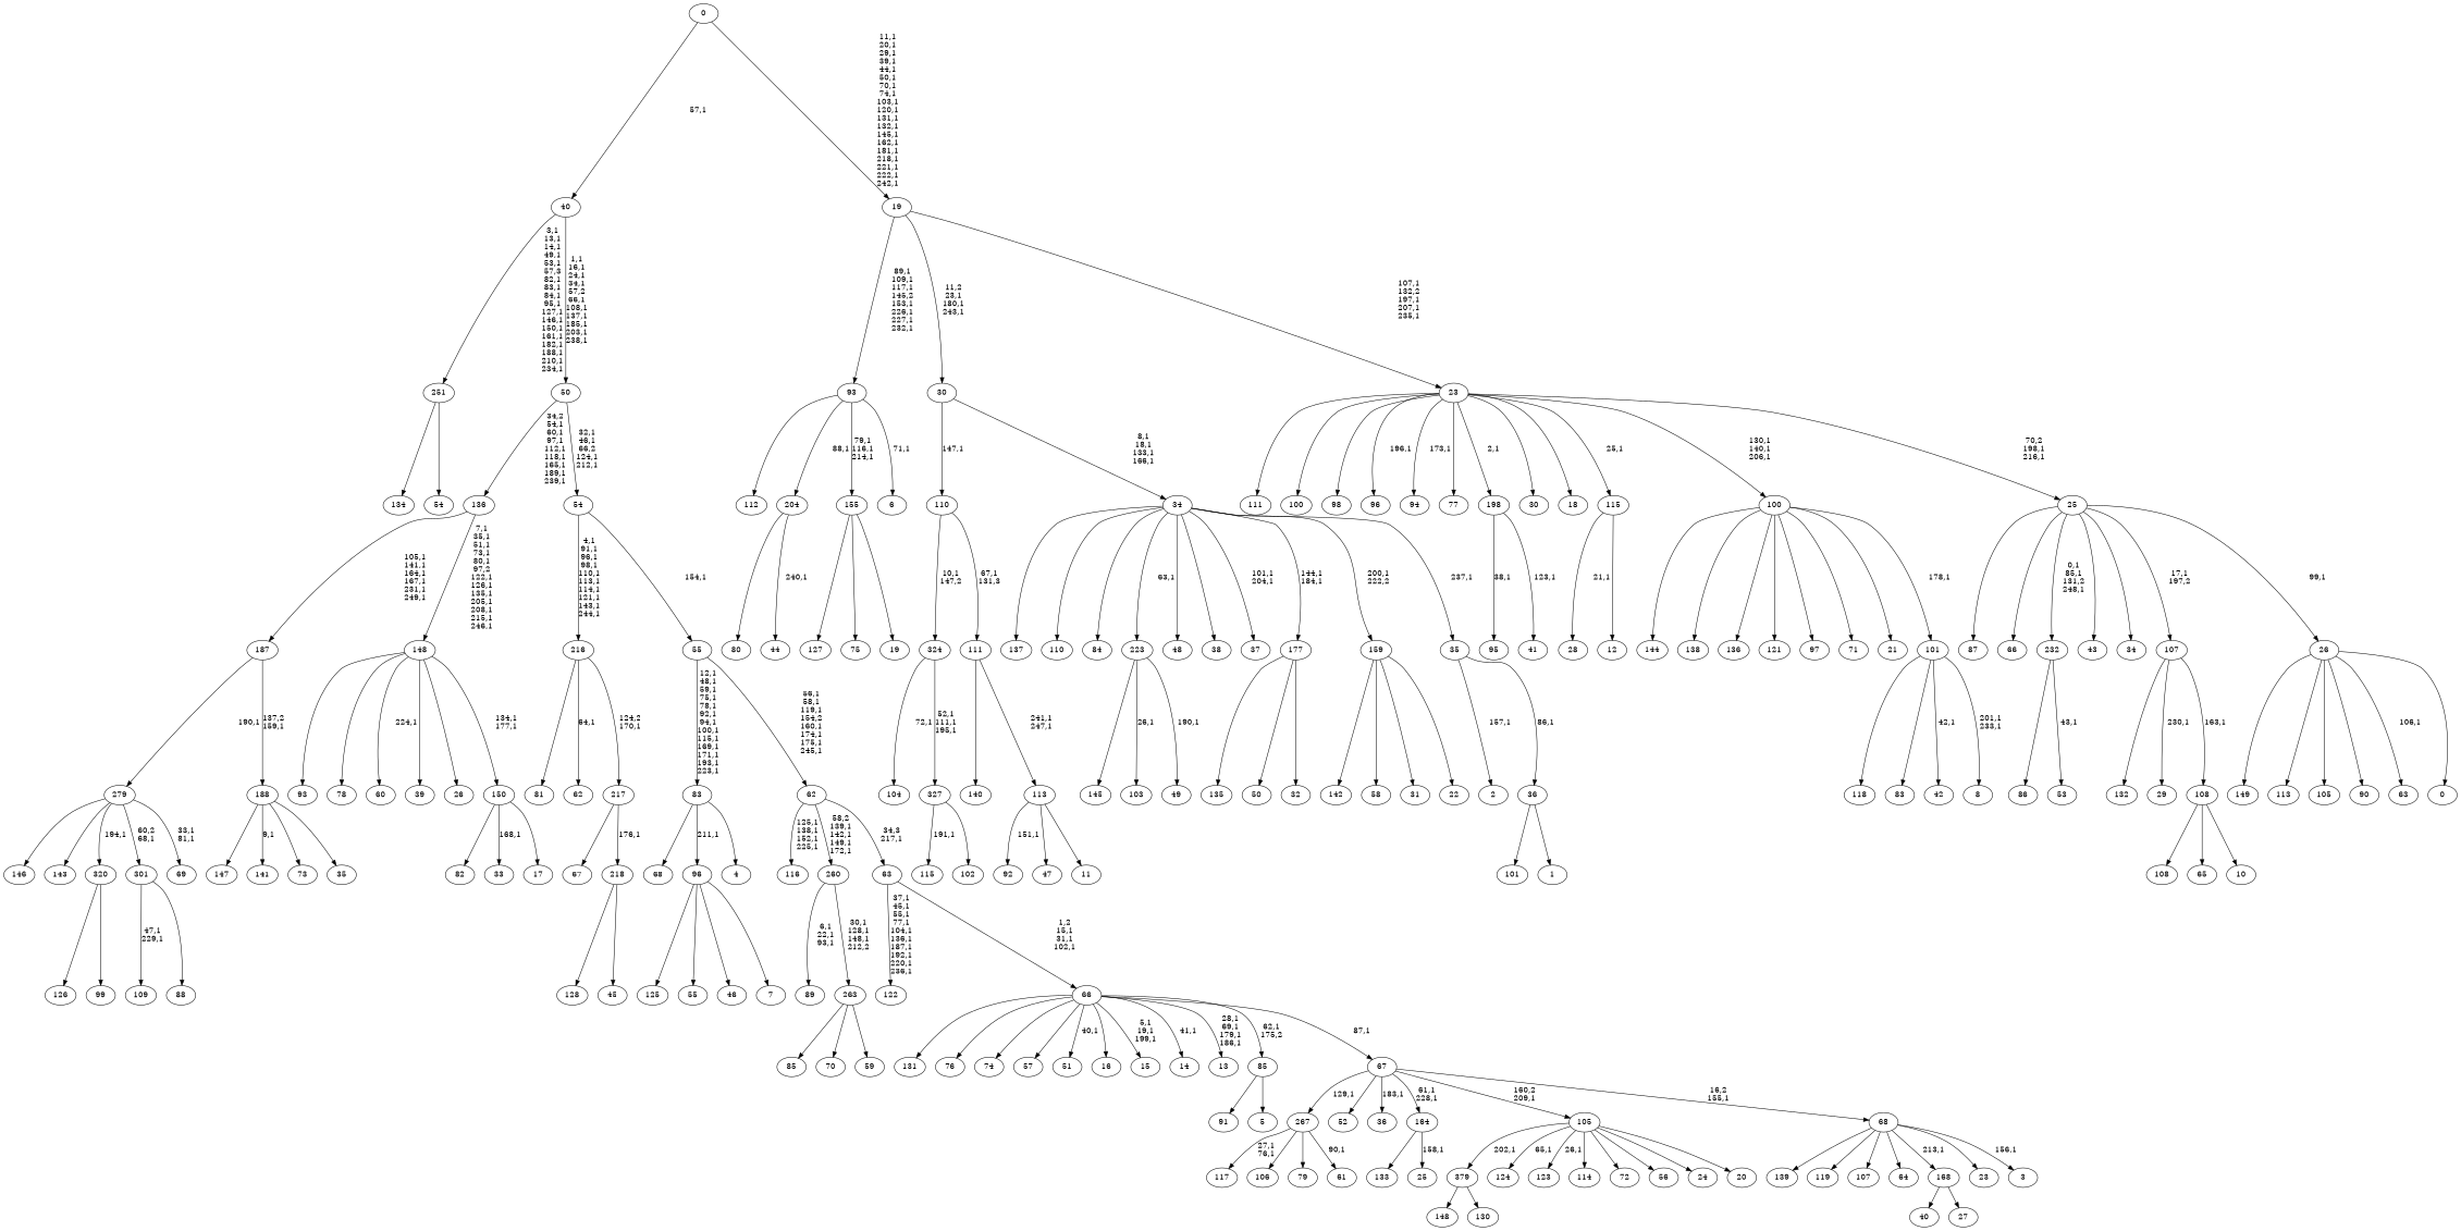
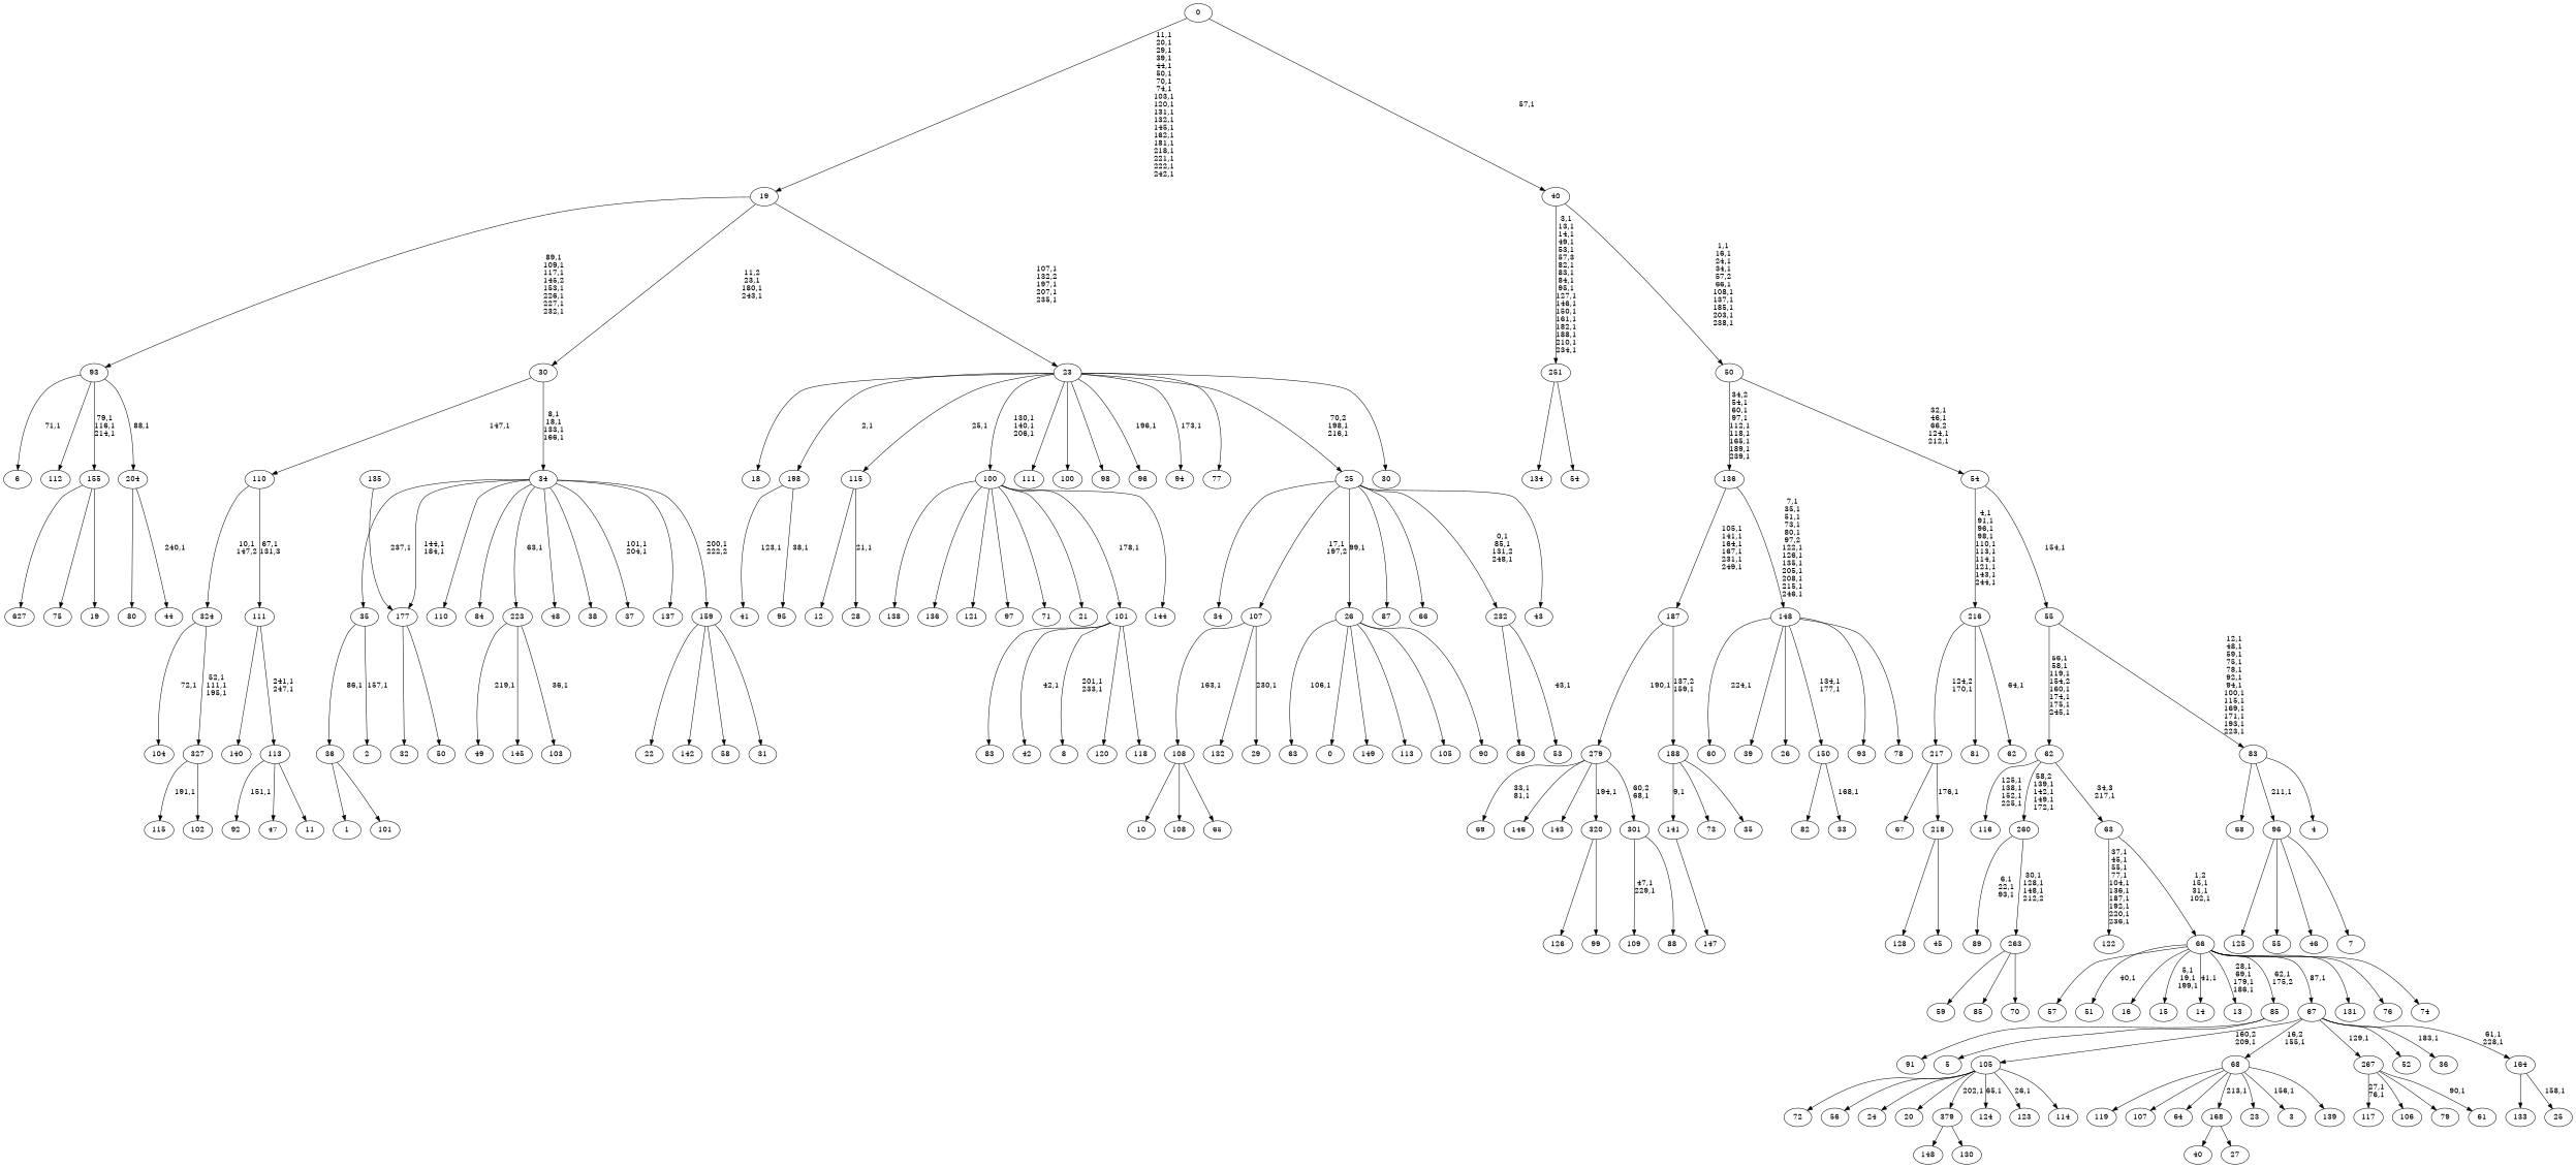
  digraph {
    n1 [label=149]
    n2 [label=148]
    n3 [label=147]
    n4 [label=146]
    n5 [label=145]
    n6 [label=144]
    n7 [label=143]
    n8 [label=142]
    n9 [label=141]
    n10 [label=140]
    n11 [label=139]
    n12 [label=138]
    n13 [label=137]
    n14 [label=136]
    n15 [label=135]
    n16 [label=134]
    n17 [label=133]
    n18 [label=132]
    n19 [label=131]
    n20 [label=130]
    379
    n22 [label=128]
-   n23 [label=127]
+   n23 [label=627]
    n24 [label=126]
    n25 [label=125]
    n26 [label=124]
    n27 [label=123]
    n28 [label=122]
    n29 [label=121]
+   n30 [label=120]
    n31 [label=119]
    n32 [label=118]
    n33 [label=117]
    n34 [label=116]
    n35 [label=115]
    n36 [label=114]
    n37 [label=113]
    n38 [label=112]
    n39 [label=111]
    n40 [label=110]
    n41 [label=109]
    n42 [label=108]
    n43 [label=107]
    n44 [label=106]
    n45 [label=105]
    n46 [label=104]
    n47 [label=103]
    n48 [label=102]
    327
    324
    n51 [label=101]
    n52 [label=100]
    n53 [label=99]
    320
    n55 [label=98]
    n56 [label=97]
    n57 [label=96]
    n58 [label=95]
    n59 [label=94]
    n60 [label=93]
    n61 [label=92]
    n62 [label=91]
    n63 [label=90]
    n64 [label=89]
    n65 [label=88]
    301
    n67 [label=87]
    n68 [label=86]
    n69 [label=85]
    n70 [label=84]
    n71 [label=83]
    n72 [label=82]
    n73 [label=81]
    n74 [label=80]
    n75 [label=79]
    n76 [label=78]
    n77 [label=77]
    n78 [label=76]
    n79 [label=75]
    n80 [label=74]
    n81 [label=73]
    n82 [label=72]
    n83 [label=71]
    n84 [label=70]
    n85 [label=69]
    279
    n87 [label=68]
    n88 [label=67]
    n89 [label=66]
    n90 [label=65]
    n91 [label=64]
    n92 [label=63]
    n93 [label=62]
    n94 [label=61]
    267
    n96 [label=60]
    n97 [label=59]
    263
    260
    n100 [label=58]
    n101 [label=57]
    n102 [label=56]
    n103 [label=55]
    n104 [label=54]
    251
    n106 [label=53]
    232
    n108 [label=52]
    n109 [label=51]
    n110 [label=50]
    n111 [label=49]
    223
    n113 [label=48]
    n114 [label=47]
    n115 [label=46]
    n116 [label=45]
    218
    217
    216
    n120 [label=44]
    204
    n122 [label=43]
    n123 [label=42]
    n124 [label=41]
    198
    n126 [label=40]
    n127 [label=39]
    n128 [label=38]
    n129 [label=37]
    n130 [label=36]
    n131 [label=35]
    188
    187
    n134 [label=34]
    n135 [label=33]
    n136 [label=32]
    177
    n138 [label=31]
    n139 [label=30]
    n140 [label=29]
    n141 [label=28]
    n142 [label=27]
    168
    n144 [label=26]
    n145 [label=25]
    164
    n147 [label=24]
    n148 [label=23]
    n149 [label=22]
    159
    n151 [label=21]
    n152 [label=20]
    n153 [label=19]
    155
    n155 [label=18]
-   n156 [label=17]
    150
    148
    136
    n160 [label=16]
    n161 [label=15]
    n162 [label=14]
    n163 [label=13]
    n164 [label=12]
    115
    n166 [label=11]
    113
    111
    110
    n170 [label=10]
    108
    107
    105
    n174 [label=8]
    101
    100
    n177 [label=7]
    96
    n179 [label=6]
    93
    n181 [label=5]
    85
    n183 [label=4]
    83
    n185 [label=3]
    68
    67
    66
    63
    62
    55
    54
    50
    40
    n195 [label=2]
    n196 [label=1]
    36
    35
    34
    30
    n201 [label=0]
    26
    25
    23
    19
    0
    379 -> n2
    379 -> n20
    327 -> n35 [label="191,1"]
    327 -> n48
    324 -> n46 [label="72,1"]
    324 -> 327 [label="52,1\n111,1\n195,1"]
    320 -> n24
    320 -> n53
    301 -> n41 [label="47,1\n229,1"]
    301 -> n65
    279 -> n4
    279 -> n7
    279 -> 320 [label="194,1"]
    279 -> 301 [label="60,2\n68,1"]
    279 -> n85 [label="33,1\n81,1"]
    267 -> n33 [label="27,1\n76,1"]
    267 -> n44
    267 -> n75
    267 -> n94 [label="90,1"]
    263 -> n69
    263 -> n84
    263 -> n97
    260 -> n64 [label="6,1\n22,1\n93,1"]
    260 -> 263 [label="30,1\n128,1\n148,1\n212,2"]
    251 -> n16
    251 -> n104
    232 -> n68
    232 -> n106 [label="43,1"]
    223 -> n5
-   223 -> n47 [label="26,1"]
-   223 -> n111 [label="190,1"]
+   223 -> n47 [label="36,1"]
+   223 -> n111 [label="219,1"]
    218 -> n22
    218 -> n116
    217 -> n88
    217 -> 218 [label="176,1"]
    216 -> n73
    216 -> n93 [label="64,1"]
    216 -> 217 [label="124,2\n170,1"]
    204 -> n74
    204 -> n120 [label="240,1"]
    198 -> n58 [label="38,1"]
    198 -> n124 [label="123,1"]
-   188 -> n3
+   n9 -> n3
    188 -> n9 [label="9,1"]
    188 -> n81
    188 -> n131
    187 -> 279 [label="190,1"]
    187 -> 188 [label="137,2\n159,1"]
-   177 -> n15
+   n15 -> 177
    177 -> n110
    177 -> n136
    168 -> n126
    168 -> n142
    164 -> n17
    164 -> n145 [label="158,1"]
    159 -> n8
    159 -> n100
    159 -> n138
    159 -> n149
    155 -> n23
    155 -> n79
    155 -> n153
    150 -> n72
    150 -> n135 [label="168,1"]
-   150 -> n156
    148 -> n60
    148 -> n76
    148 -> n96 [label="224,1"]
    148 -> n127
    148 -> n144
    148 -> 150 [label="134,1\n177,1"]
    136 -> 187 [label="105,1\n141,1\n164,1\n167,1\n231,1\n249,1"]
    136 -> 148 [label="7,1\n35,1\n51,1\n73,1\n80,1\n97,2\n122,1\n126,1\n135,1\n205,1\n208,1\n215,1\n246,1"]
    115 -> n141 [label="21,1"]
    115 -> n164
    113 -> n61 [label="151,1"]
    113 -> n114
    113 -> n166
    111 -> n10
    111 -> 113 [label="241,1\n247,1"]
    110 -> 324 [label="10,1\n147,2"]
    110 -> 111 [label="67,1\n131,3"]
    108 -> n42
    108 -> n90
    108 -> n170
    107 -> n18
    107 -> n140 [label="230,1"]
    107 -> 108 [label="163,1"]
    105 -> 379 [label="202,1"]
    105 -> n26 [label="65,1"]
    105 -> n27 [label="26,1"]
    105 -> n36
    105 -> n82
    105 -> n102
    105 -> n147
    105 -> n152
+   101 -> n30
    101 -> n32
    101 -> n71
    101 -> n123 [label="42,1"]
    101 -> n174 [label="201,1\n233,1"]
    100 -> n6
    100 -> n12
    100 -> n14
    100 -> n29
    100 -> n56
    100 -> n83
    100 -> n151
    100 -> 101 [label="178,1"]
    96 -> n25
    96 -> n103
    96 -> n115
    96 -> n177
    93 -> n38
    93 -> 204 [label="88,1"]
    93 -> 155 [label="79,1\n116,1\n214,1"]
    93 -> n179 [label="71,1"]
    85 -> n62
    85 -> n181
    83 -> n87
    83 -> 96 [label="211,1"]
    83 -> n183
    68 -> n11
    68 -> n31
    68 -> n43
    68 -> n91
    68 -> 168 [label="213,1"]
    68 -> n148
    68 -> n185 [label="156,1"]
    67 -> 267 [label="129,1"]
    67 -> n108
    67 -> n130 [label="183,1"]
    67 -> 164 [label="61,1\n228,1"]
    67 -> 105 [label="160,2\n209,1"]
    67 -> 68 [label="16,2\n155,1"]
    66 -> n19
    66 -> n78
    66 -> n80
    66 -> n101
    66 -> n109 [label="40,1"]
    66 -> n160
    66 -> n161 [label="5,1\n19,1\n199,1"]
    66 -> n162 [label="41,1"]
    66 -> n163 [label="28,1\n69,1\n179,1\n186,1"]
    66 -> 85 [label="62,1\n175,2"]
    66 -> 67 [label="87,1"]
    63 -> n28 [label="37,1\n45,1\n55,1\n77,1\n104,1\n136,1\n187,1\n192,1\n220,1\n236,1"]
    63 -> 66 [label="1,2\n15,1\n31,1\n102,1"]
    62 -> n34 [label="125,1\n138,1\n152,1\n225,1"]
    62 -> 260 [label="58,2\n139,1\n142,1\n149,1\n172,1"]
    62 -> 63 [label="34,3\n217,1"]
    55 -> 83 [label="12,1\n48,1\n59,1\n75,1\n78,1\n92,1\n94,1\n100,1\n115,1\n169,1\n171,1\n193,1\n223,1"]
    55 -> 62 [label="56,1\n58,1\n119,1\n154,2\n160,1\n174,1\n175,1\n245,1"]
    54 -> 216 [label="4,1\n91,1\n96,1\n98,1\n110,1\n113,1\n114,1\n121,1\n143,1\n244,1"]
    54 -> 55 [label="154,1"]
    50 -> 136 [label="34,2\n54,1\n60,1\n97,1\n112,1\n118,1\n165,1\n189,1\n239,1"]
    50 -> 54 [label="32,1\n46,1\n66,2\n124,1\n212,1"]
    40 -> 251 [label="3,1\n13,1\n14,1\n49,1\n53,1\n57,3\n82,1\n83,1\n84,1\n95,1\n127,1\n146,1\n150,1\n161,1\n182,1\n188,1\n210,1\n234,1"]
    40 -> 50 [label="1,1\n16,1\n24,1\n34,1\n57,2\n66,1\n108,1\n137,1\n185,1\n203,1\n238,1"]
    36 -> n51
    36 -> n196
    35 -> n195 [label="157,1"]
    35 -> 36 [label="86,1"]
    34 -> n13
    34 -> n40
    34 -> n70
    34 -> 223 [label="63,1"]
    34 -> n113
    34 -> n128
    34 -> n129 [label="101,1\n204,1"]
    34 -> 177 [label="144,1\n184,1"]
    34 -> 159 [label="200,1\n222,2"]
    34 -> 35 [label="237,1"]
    30 -> 110 [label="147,1"]
    30 -> 34 [label="8,1\n18,1\n133,1\n166,1"]
    26 -> n1
    26 -> n37
    26 -> n45
    26 -> n63
    26 -> n92 [label="106,1"]
    26 -> n201
    25 -> n67
    25 -> n89
    25 -> 232 [label="0,1\n85,1\n131,2\n248,1"]
    25 -> n122
    25 -> n134
    25 -> 107 [label="17,1\n197,2"]
    25 -> 26 [label="99,1"]
    23 -> n39
    23 -> n52
    23 -> n55
    23 -> n57 [label="196,1"]
    23 -> n59 [label="173,1"]
    23 -> n77
    23 -> 198 [label="2,1"]
    23 -> n139
    23 -> n155
    23 -> 115 [label="25,1"]
    23 -> 100 [label="130,1\n140,1\n206,1"]
    23 -> 25 [label="70,2\n198,1\n216,1"]
    19 -> 93 [label="89,1\n109,1\n117,1\n145,2\n153,1\n226,1\n227,1\n232,1"]
    19 -> 30 [label="11,2\n23,1\n180,1\n243,1"]
    19 -> 23 [label="107,1\n132,2\n197,1\n207,1\n235,1"]
    0 -> 40 [label="57,1"]
    0 -> 19 [label="11,1\n20,1\n29,1\n39,1\n44,1\n50,1\n70,1\n74,1\n103,1\n120,1\n131,1\n132,1\n145,1\n162,1\n181,1\n218,1\n221,1\n222,1\n242,1"]
  }
